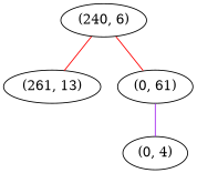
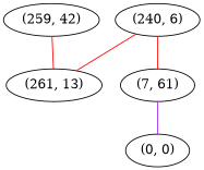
  graph {
    edge [color=red weight=1]
    n1 [label="(261, 13)"]
    "(240, 6)"
-   "(7, 61)" [label="(0, 61)"]
-   "(0, 0)" [label="(0, 4)"]
+   "(7, 61)"
+   "(259, 42)"
+   "(0, 0)"
    "(240, 6)" -- n1
    "(240, 6)" -- "(7, 61)"
    "(7, 61)" -- "(0, 0)" [color=purple weight=4]
+   "(259, 42)" -- n1
  }
